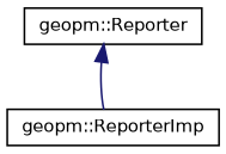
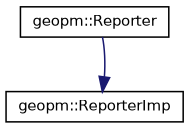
  digraph {
    rankdir=TB
    node [color=black fillcolor=white fontname=Helvetica fontsize=10 shape=record style=filled]
    n1 [height=0.2 label="geopm::Reporter" width=0.4]
    n2 [height=0.2 label="geopm::ReporterImp" width=0.4]
-   n1 -> n2 [color=midnightblue dir=back fontname=Helvetica fontsize=10 labelfontname=Helvetica labelfontsize=10 style=solid]
+   n2 -> n1 [color=midnightblue dir=back fontname=Helvetica fontsize=10 labelfontname=Helvetica labelfontsize=10 style=solid]
  }
